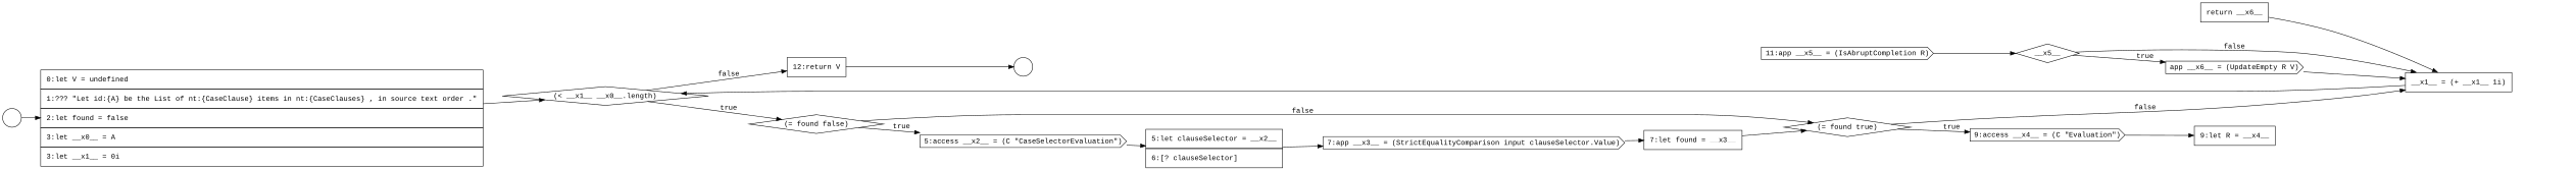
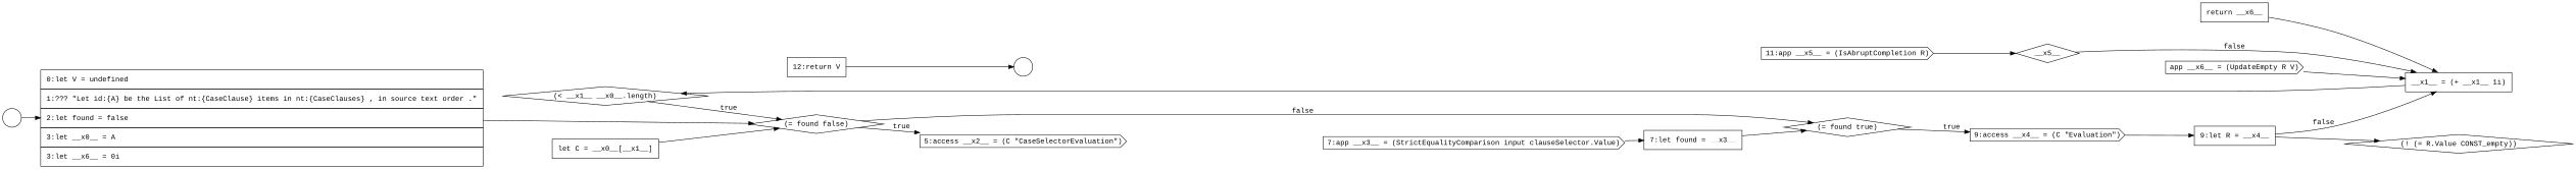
  digraph {
    fontname="Liberation Mono"
    rankdir=LR
    node [color=black fillcolor=white fontname="Liberation Mono" shape=none style=filled]
    edge [color=black fontname="Liberation Mono"]
    n1 [label=" " shape=circle]
    n2 [label=<<font color="black">__x5__</font>> shape=diamond]
    n3 [label=<<font color="black">app __x6__ = (UpdateEmpty R V)</font>> shape=cds]
    n4 [label=<<font color="black">     <table border="0" cellborder="1" cellspacing="0" cellpadding="10">       <tr><td align="left">__x1__ = (+ __x1__ 1i)</td></tr>     </table>   </font>> margin=0]
    n5 [label=<<font color="black">(&lt; __x1__ __x0__.length)</font>> shape=diamond]
+   n6 [label=<<font color="black">(! (= R.Value CONST_empty))</font>> shape=diamond]
    n7 [label=<<font color="black">11:app __x5__ = (IsAbruptCompletion R)</font>> shape=cds]
    n8 [label=<<font color="black">9:access __x4__ = (C &quot;Evaluation&quot;)</font>> shape=cds]
    n9 [label=<<font color="black">     <table border="0" cellborder="1" cellspacing="0" cellpadding="10">       <tr><td align="left">9:let R = __x4__</td></tr>     </table>   </font>> margin=0]
    n10 [label=<<font color="black">     <table border="0" cellborder="1" cellspacing="0" cellpadding="10">       <tr><td align="left">return __x6__</td></tr>     </table>   </font>> margin=0]
-   n11 [label=<<font color="black">     <table border="0" cellborder="1" cellspacing="0" cellpadding="10">       <tr><td align="left">5:let clauseSelector = __x2__</td></tr>       <tr><td align="left">6:[? clauseSelector]</td></tr>     </table>   </font>> margin=0]
    n12 [label=<<font color="black">7:app __x3__ = (StrictEqualityComparison input clauseSelector.Value)</font>> shape=cds]
    n13 [label=<<font color="black">     <table border="0" cellborder="1" cellspacing="0" cellpadding="10">       <tr><td align="left">7:let found = __x3__</td></tr>     </table>   </font>> margin=0]
    n14 [label=<<font color="black">(= found false)</font>> shape=diamond]
    n15 [label=<<font color="black">     <table border="0" cellborder="1" cellspacing="0" cellpadding="10">       <tr><td align="left">12:return V</td></tr>     </table>   </font>> margin=0]
    n16 [label=<<font color="black">(= found true)</font>> shape=diamond]
    n17 [label=<<font color="black">5:access __x2__ = (C &quot;CaseSelectorEvaluation&quot;)</font>> shape=cds]
    n18 [label=" " shape=circle]
-   n19 [label=<<font color="black">     <table border="0" cellborder="1" cellspacing="0" cellpadding="10">       <tr><td align="left">0:let V = undefined</td></tr>       <tr><td align="left">1:??? &quot;Let id:{A} be the List of nt:{CaseClause} items in nt:{CaseClauses} , in source text order .&quot;</td></tr>       <tr><td align="left">2:let found = false</td></tr>       <tr><td align="left">3:let __x0__ = A</td></tr>       <tr><td align="left">3:let __x1__ = 0i</td></tr>     </table>   </font>> margin=0]
-   n2 -> n3 [label=<<font color="black">true</font>>]
+   n19 [label=<<font color="black">     <table border="0" cellborder="1" cellspacing="0" cellpadding="10">       <tr><td align="left">0:let V = undefined</td></tr>       <tr><td align="left">1:??? &quot;Let id:{A} be the List of nt:{CaseClause} items in nt:{CaseClauses} , in source text order .&quot;</td></tr>       <tr><td align="left">2:let found = false</td></tr>       <tr><td align="left">3:let __x0__ = A</td></tr>       <tr><td align="left">3:let __x6__ = 0i</td></tr>     </table>   </font>> margin=0]
+   n20 [label=<<font color="black">     <table border="0" cellborder="1" cellspacing="0" cellpadding="10">       <tr><td align="left">let C = __x0__[__x1__]</td></tr>     </table>   </font>> margin=0]
    n2 -> n4 [label=<<font color="black">false</font>>]
    n3 -> n4
    n4 -> n5
    n5 -> n14 [label=<<font color="black">true</font>>]
-   n5 -> n15 [label=<<font color="black">false</font>>]
    n7 -> n2
    n8 -> n9
+   n9 -> n6
    n10 -> n4
-   n11 -> n12
    n12 -> n13
    n13 -> n16
    n14 -> n16 [label=<<font color="black">false</font>>]
    n14 -> n17 [label=<<font color="black">true</font>>]
    n15 -> n1
-   n16 -> n4 [label=<<font color="black">false</font>>]
+   n9 -> n4 [label=<<font color="black">false</font>>]
    n16 -> n8 [label=<<font color="black">true</font>>]
-   n17 -> n11
    n18 -> n19
-   n19 -> n5
+   n19 -> n14
+   n20 -> n14
  }
